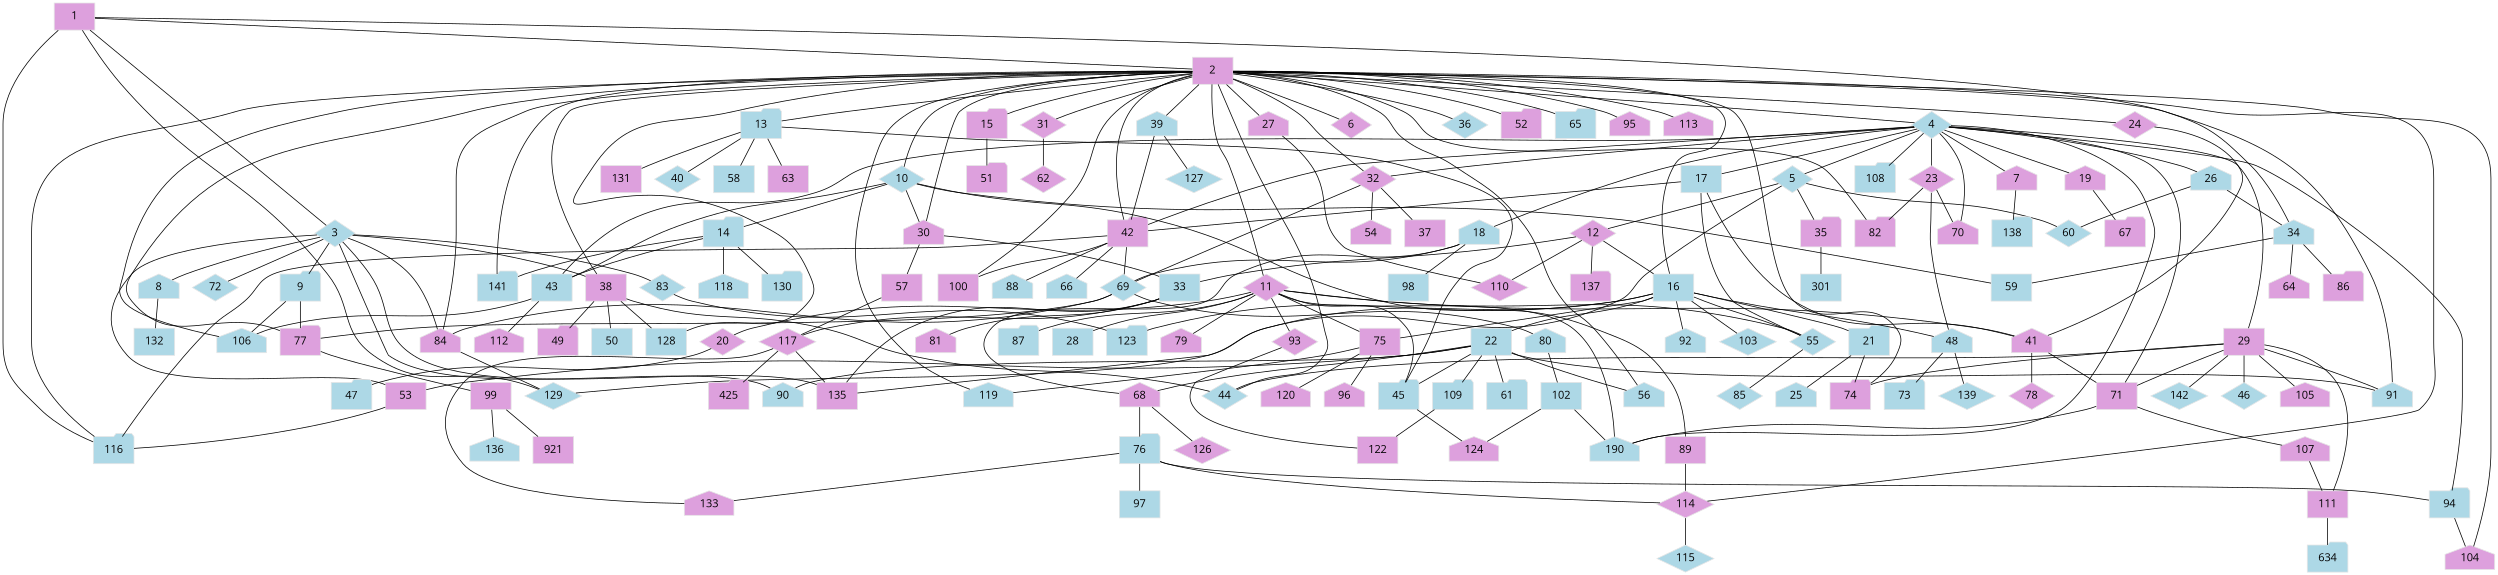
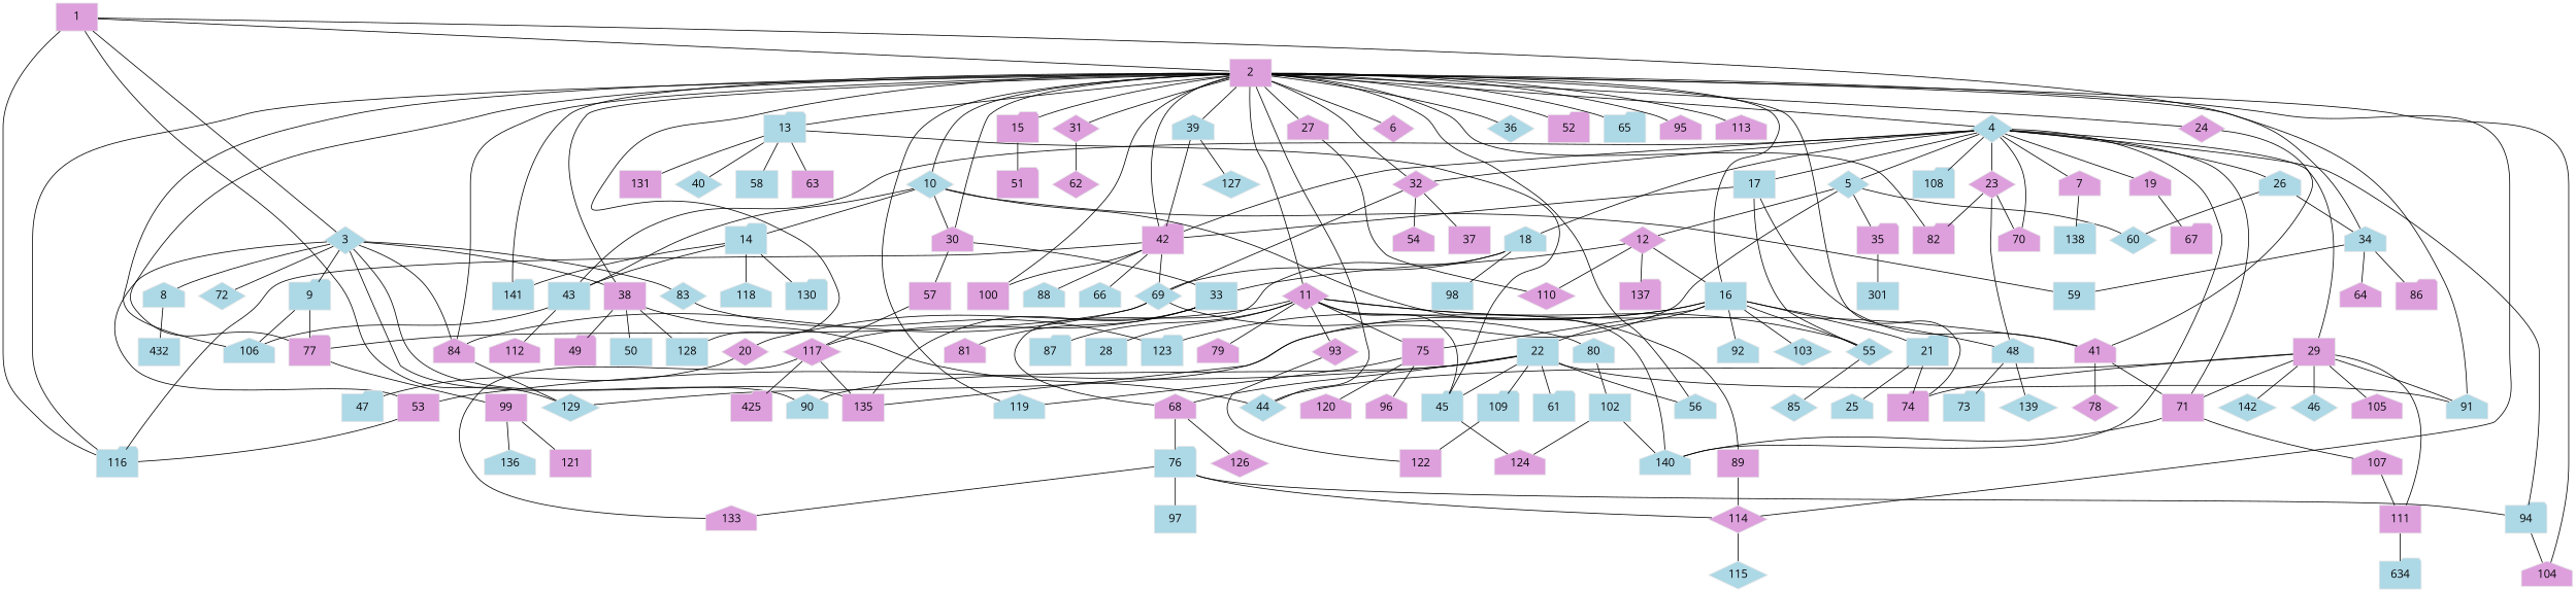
  graph {
    fontname="Open Sans"
    node [color=gray90 fillcolor=lightblue fontname="Open Sans" shape=house style=filled]
    edge [fontname="Open Sans"]
    1 [fillcolor=plum shape=box]
    2 [fillcolor=plum shape=box]
    3 [shape=diamond]
    34
    116 [shape=folder]
    129 [shape=diamond]
    4 [shape=diamond]
    6 [fillcolor=plum shape=diamond]
    10 [shape=diamond]
    11 [fillcolor=plum shape=diamond]
    13 [shape=folder]
    15 [fillcolor=plum shape=folder]
    16 [shape=box]
    24 [fillcolor=plum shape=diamond]
    27 [fillcolor=plum]
    30 [fillcolor=plum]
    31 [fillcolor=plum shape=diamond]
    32 [fillcolor=plum shape=diamond]
    36 [shape=diamond]
    38 [fillcolor=plum shape=box]
    39
    42 [fillcolor=plum shape=folder]
    44 [shape=diamond]
    52 [fillcolor=plum shape=folder]
    56
    65 [shape=folder]
    74 [fillcolor=plum shape=folder]
    77 [fillcolor=plum shape=folder]
    82 [fillcolor=plum shape=folder]
    84 [fillcolor=plum]
    91
    95 [fillcolor=plum]
    100 [fillcolor=plum shape=box]
    104 [fillcolor=plum]
    106
    113 [fillcolor=plum]
    114 [fillcolor=plum shape=diamond]
    119
    128 [shape=box]
    141 [shape=folder]
    8
    9 [shape=folder]
    53 [fillcolor=plum shape=box]
    72 [shape=diamond]
    83 [shape=diamond]
    90
    135 [fillcolor=plum shape=box]
    59 [shape=box]
    64 [fillcolor=plum]
    86 [fillcolor=plum shape=folder]
    5 [shape=diamond]
    7 [fillcolor=plum]
    17 [shape=box]
    18
    19 [fillcolor=plum]
    23 [fillcolor=plum shape=diamond]
    26
    29 [fillcolor=plum shape=box]
    43 [shape=box]
    70 [fillcolor=plum]
    71 [fillcolor=plum shape=box]
    94 [shape=folder]
    108 [shape=folder]
-   140 [label=190]
+   140
    14 [shape=folder]
    89 [fillcolor=plum shape=box]
    20 [fillcolor=plum shape=diamond]
    28 [shape=box]
    41 [fillcolor=plum]
    45 [shape=folder]
    55 [shape=diamond]
    75 [fillcolor=plum shape=box]
    79 [fillcolor=plum]
    87 [shape=folder]
    93 [fillcolor=plum shape=diamond]
    40 [shape=diamond]
    58 [shape=box]
    63 [fillcolor=plum shape=box]
    131 [fillcolor=plum shape=box]
    51 [fillcolor=plum shape=folder]
    21 [shape=folder]
    22 [shape=box]
    48
    92
    103 [shape=diamond]
    123 [shape=folder]
    110 [fillcolor=plum shape=diamond]
    33 [shape=box]
    57 [fillcolor=plum shape=box]
    62 [fillcolor=plum shape=diamond]
    69 [shape=diamond]
    37 [fillcolor=plum shape=box]
    54 [fillcolor=plum]
    49 [fillcolor=plum shape=folder]
    50 [shape=box]
    127 [shape=diamond]
    66
    88
    99 [fillcolor=plum shape=box]
    115 [shape=diamond]
-   132 [shape=box]
+   132 [shape=box label=432]
    12 [fillcolor=plum shape=diamond]
    35 [fillcolor=plum shape=folder]
    60 [shape=diamond]
    138 [shape=folder]
    68 [fillcolor=plum]
    98 [shape=box]
    67 [fillcolor=plum shape=folder]
    46 [shape=diamond]
    105 [fillcolor=plum]
    111 [fillcolor=plum shape=box]
    142 [shape=diamond]
    112 [fillcolor=plum]
    107 [fillcolor=plum]
    137 [fillcolor=plum shape=folder]
    n116 [label=301 shape=box]
    118
    130 [shape=folder]
    47 [shape=folder]
    78 [fillcolor=plum shape=diamond]
    124 [fillcolor=plum]
    85 [shape=diamond]
    96 [fillcolor=plum]
    120 [fillcolor=plum]
    122 [fillcolor=plum shape=box]
    81 [fillcolor=plum]
    117 [fillcolor=plum shape=diamond]
    25
    61 [shape=folder]
    109 [shape=folder]
    73 [shape=folder]
    139 [shape=diamond]
    76 [shape=folder]
    126 [fillcolor=plum shape=diamond]
    80
    n136 [label=634 shape=folder]
    133 [fillcolor=plum]
    n138 [fillcolor=plum label=425 shape=folder]
    97 [shape=box]
    102 [shape=box]
-   121 [fillcolor=plum shape=box label=921]
+   121 [fillcolor=plum shape=box]
    136
    1 -- 2
    1 -- 3
    1 -- 34
    1 -- 116
    1 -- 129
    2 -- 116
    2 -- 4
    2 -- 6
    2 -- 10
    2 -- 11
    2 -- 13
    2 -- 15
    2 -- 16
    2 -- 24
    2 -- 27
    2 -- 30
    2 -- 31
    2 -- 32
    2 -- 36
    2 -- 38
    2 -- 39
    2 -- 42
    2 -- 44
    2 -- 52
    2 -- 56
    2 -- 65
    2 -- 74
    2 -- 77
    2 -- 82
    2 -- 84
    2 -- 91
    2 -- 95
    2 -- 100
    2 -- 104
    2 -- 106
    2 -- 113
    2 -- 114
    2 -- 119
    2 -- 128
    2 -- 141
    3 -- 38
    3 -- 84
    3 -- 8
    3 -- 9
    3 -- 53
    3 -- 72
    3 -- 83
    3 -- 90
    3 -- 135
    34 -- 59
    34 -- 64
    34 -- 86
    4 -- 32
    4 -- 42
    4 -- 5
    4 -- 7
    4 -- 17
    4 -- 18
    4 -- 19
    4 -- 23
    4 -- 26
    4 -- 29
    4 -- 43
    4 -- 70
    4 -- 71
    4 -- 94
    4 -- 108
    4 -- 140
    10 -- 30
    10 -- 59
    10 -- 43
    10 -- 14
    10 -- 89
    11 -- 140
    11 -- 20
    11 -- 28
    11 -- 41
    11 -- 45
    11 -- 55
    11 -- 75
    11 -- 79
    11 -- 87
    11 -- 93
    13 -- 45
    13 -- 40
    13 -- 58
    13 -- 63
    13 -- 131
    15 -- 51
    16 -- 129
    16 -- 55
    16 -- 75
    16 -- 21
    16 -- 22
    16 -- 48
    16 -- 92
    16 -- 103
    16 -- 123
    24 -- 41
    27 -- 110
    30 -- 33
    30 -- 57
    31 -- 62
    32 -- 69
    32 -- 37
    32 -- 54
    38 -- 44
    38 -- 128
    38 -- 49
    38 -- 50
    39 -- 42
    39 -- 127
    42 -- 116
    42 -- 100
    42 -- 69
    42 -- 66
    42 -- 88
    77 -- 99
    84 -- 129
    114 -- 115
    8 -- 132
    9 -- 77
    9 -- 106
    53 -- 116
    83 -- 123
    5 -- 135
    5 -- 12
    5 -- 35
    5 -- 60
    7 -- 138
    17 -- 42
    17 -- 41
    17 -- 55
    18 -- 69
    18 -- 68
    18 -- 98
    19 -- 67
    23 -- 82
    23 -- 70
    23 -- 48
    26 -- 34
    26 -- 60
    29 -- 44
    29 -- 74
    29 -- 91
    29 -- 71
    29 -- 46
    29 -- 105
    29 -- 111
    29 -- 142
    43 -- 106
    43 -- 112
    71 -- 140
    71 -- 107
    94 -- 104
    14 -- 141
    14 -- 43
    14 -- 118
    14 -- 130
    89 -- 114
    20 -- 47
    41 -- 71
    41 -- 78
    45 -- 124
    55 -- 85
    75 -- 119
    75 -- 96
    75 -- 120
    93 -- 122
    21 -- 74
    21 -- 25
    22 -- 56
    22 -- 91
    22 -- 53
    22 -- 90
    22 -- 45
    22 -- 68
    22 -- 61
    22 -- 109
    48 -- 73
    48 -- 139
    33 -- 135
    33 -- 81
    33 -- 117
    57 -- 117
    69 -- 77
    69 -- 84
    69 -- 80
    99 -- 121
    99 -- 136
    12 -- 16
    12 -- 110
    12 -- 33
    12 -- 137
    35 -- n116
    68 -- 76
    68 -- 126
    111 -- n136
    107 -- 111
    117 -- 135
    117 -- 133
    117 -- n138
    109 -- 122
    76 -- 114
    76 -- 94
    76 -- 133
    76 -- 97
    80 -- 102
    102 -- 140
    102 -- 124
  }
